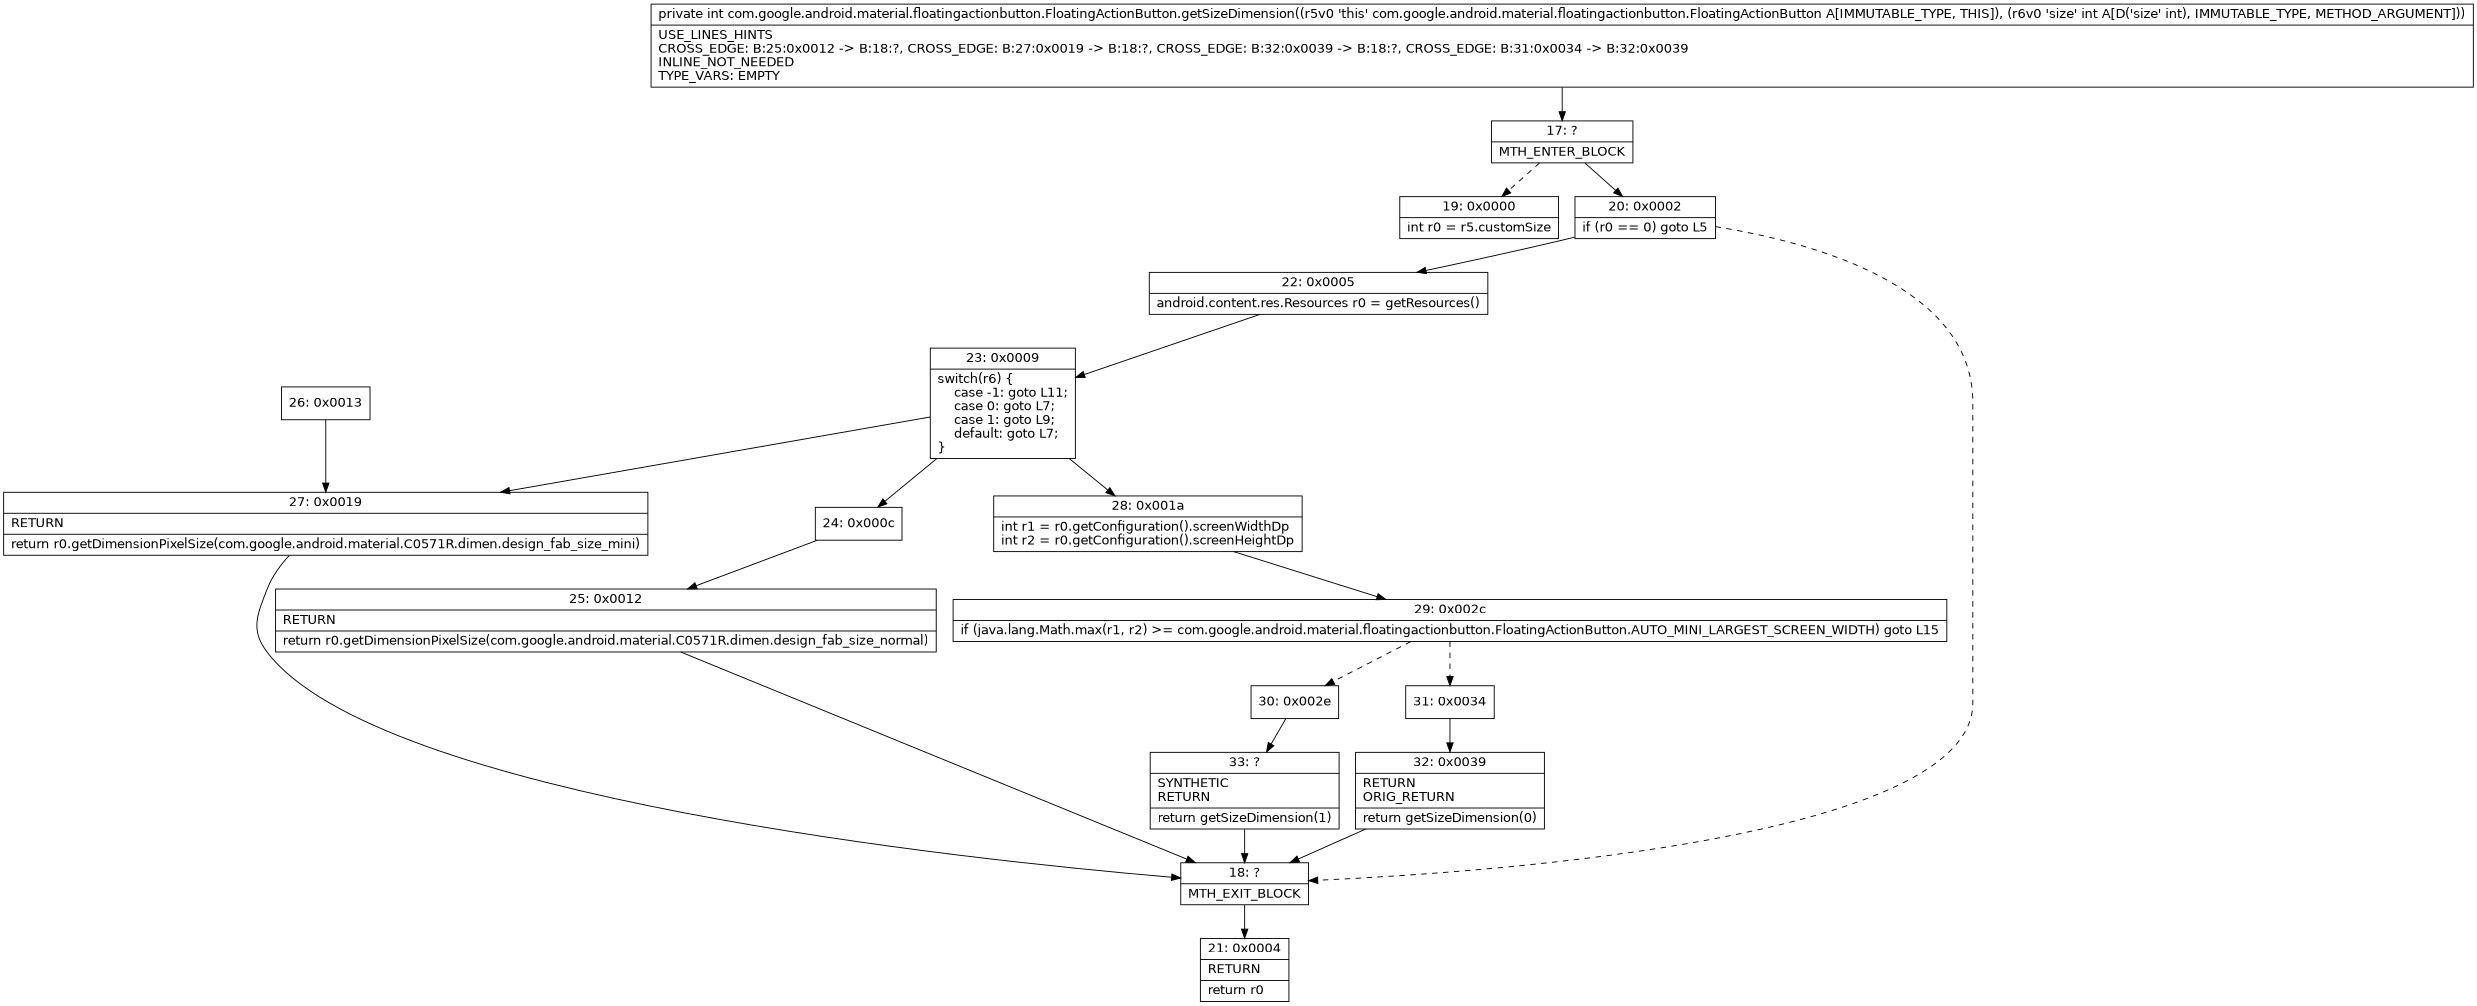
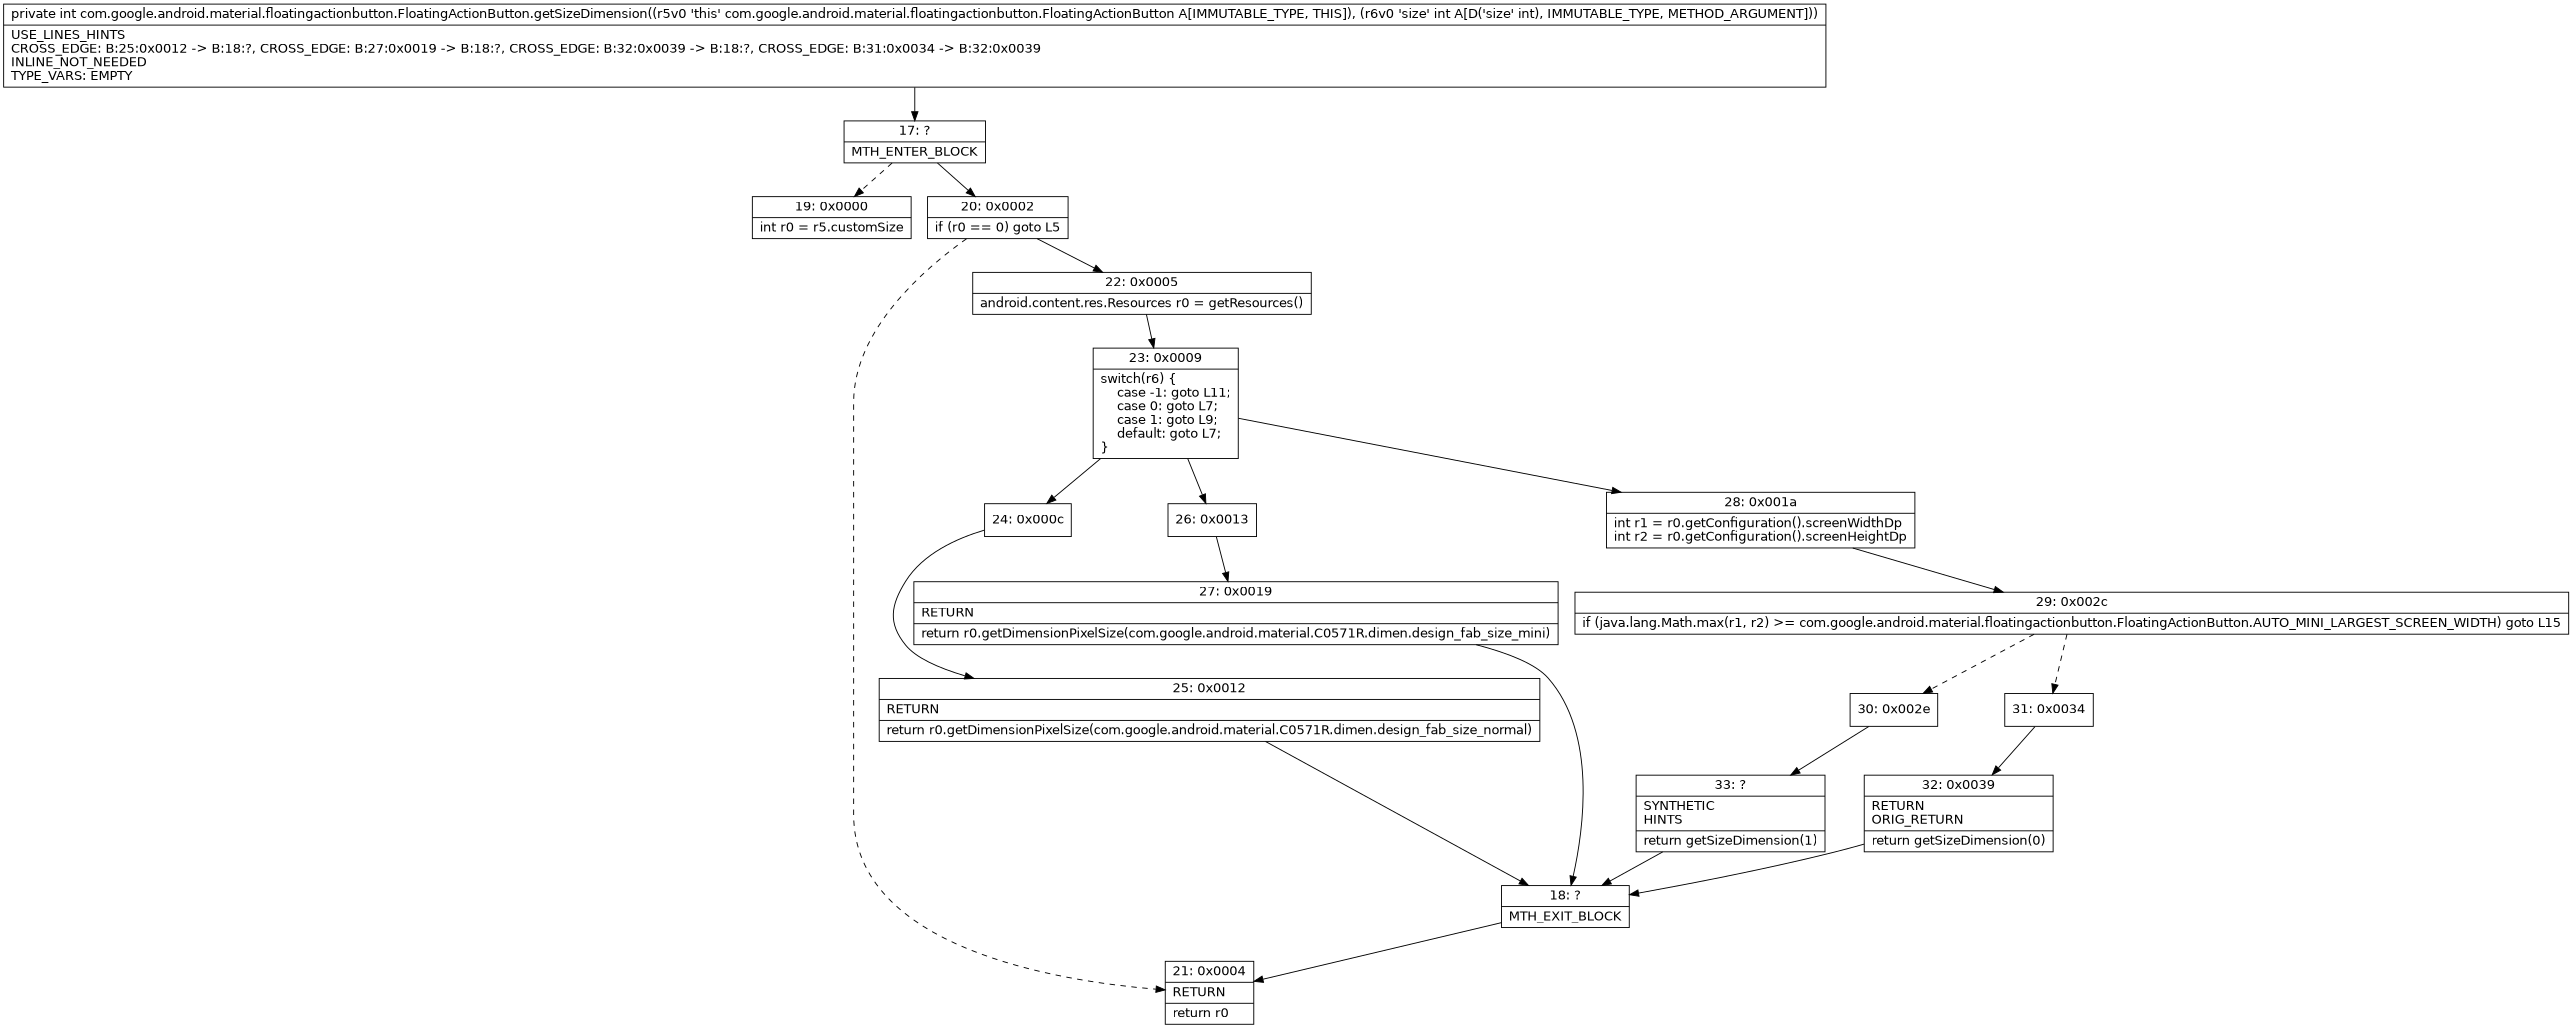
  digraph {
    fontname="DejaVu Sans"
    node [fontname="DejaVu Sans" shape=record]
    edge [fontname="DejaVu Sans"]
    n1 [label="{17\:\ ?|MTH_ENTER_BLOCK\l}"]
    n2 [label="{19\:\ 0x0000|int r0 = r5.customSize\l}"]
    n3 [label="{20\:\ 0x0002|if (r0 == 0) goto L5\l}"]
    n4 [label="{21\:\ 0x0004|RETURN\l|return r0\l}"]
    n5 [label="{22\:\ 0x0005|android.content.res.Resources r0 = getResources()\l}"]
    n6 [label="{23\:\ 0x0009|switch(r6) \{\l    case \-1: goto L11;\l    case 0: goto L7;\l    case 1: goto L9;\l    default: goto L7;\l\}\l}"]
    n7 [label="{18\:\ ?|MTH_EXIT_BLOCK\l}"]
    n8 [label="{24\:\ 0x000c}"]
    n9 [label="{26\:\ 0x0013}"]
    n10 [label="{28\:\ 0x001a|int r1 = r0.getConfiguration().screenWidthDp\lint r2 = r0.getConfiguration().screenHeightDp\l}"]
    n11 [label="{25\:\ 0x0012|RETURN\l|return r0.getDimensionPixelSize(com.google.android.material.C0571R.dimen.design_fab_size_normal)\l}"]
    n12 [label="{27\:\ 0x0019|RETURN\l|return r0.getDimensionPixelSize(com.google.android.material.C0571R.dimen.design_fab_size_mini)\l}"]
    n13 [label="{29\:\ 0x002c|if (java.lang.Math.max(r1, r2) \>= com.google.android.material.floatingactionbutton.FloatingActionButton.AUTO_MINI_LARGEST_SCREEN_WIDTH) goto L15\l}"]
    n14 [label="{30\:\ 0x002e}"]
    n15 [label="{31\:\ 0x0034}"]
-   n16 [label="{33\:\ ?|SYNTHETIC\lRETURN\l|return getSizeDimension(1)\l}"]
+   n16 [label="{33\:\ ?|SYNTHETIC\lHINTS\l|return getSizeDimension(1)\l}"]
    n17 [label="{32\:\ 0x0039|RETURN\lORIG_RETURN\l|return getSizeDimension(0)\l}"]
    n18 [label="{private int com.google.android.material.floatingactionbutton.FloatingActionButton.getSizeDimension((r5v0 'this' com.google.android.material.floatingactionbutton.FloatingActionButton A[IMMUTABLE_TYPE, THIS]), (r6v0 'size' int A[D('size' int), IMMUTABLE_TYPE, METHOD_ARGUMENT]))  | USE_LINES_HINTS\lCROSS_EDGE: B:25:0x0012 \-\> B:18:?, CROSS_EDGE: B:27:0x0019 \-\> B:18:?, CROSS_EDGE: B:32:0x0039 \-\> B:18:?, CROSS_EDGE: B:31:0x0034 \-\> B:32:0x0039\lINLINE_NOT_NEEDED\lTYPE_VARS: EMPTY\l}"]
    n1 -> n2 [style=dashed]
    n1 -> n3
-   n3 -> n7 [style=dashed]
+   n3 -> n4 [style=dashed]
    n3 -> n5
    n5 -> n6
    n6 -> n8
-   n6 -> n12
+   n6 -> n9
    n6 -> n10
    n7 -> n4
    n8 -> n11
    n9 -> n12
    n10 -> n13
    n11 -> n7
    n12 -> n7
    n13 -> n14 [style=dashed]
    n13 -> n15 [style=dashed]
    n14 -> n16
    n15 -> n17
    n16 -> n7
    n17 -> n7
    n18 -> n1
  }
